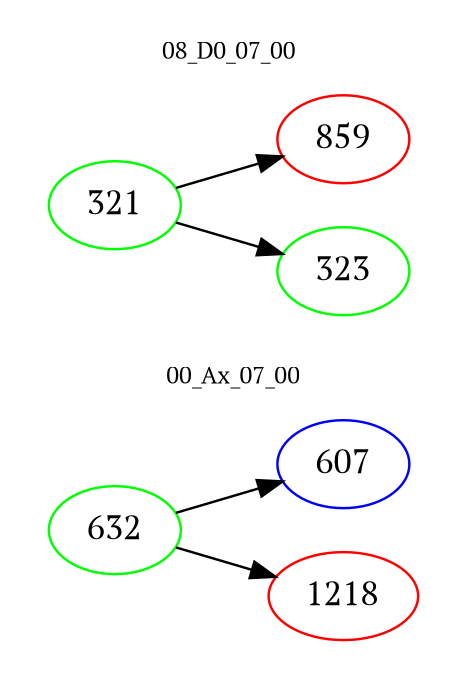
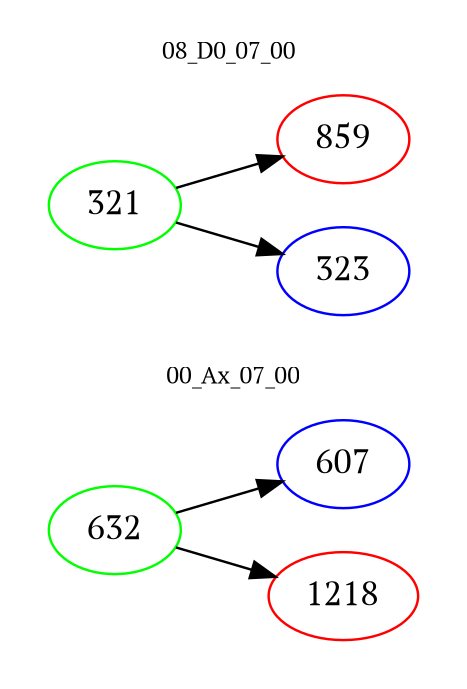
  digraph {
    fontname="PT Serif"
    rankdir=LR
    node [color=green fontname="PT Serif"]
    edge [color=black fontname="PT Serif"]
    n1 [label=632]
    n2 [color=red label=1218]
    n3 [color=blue label=607]
    n4 [label=321]
-   n5 [label=323]
+   n5 [color=blue label=323]
    n6 [color=red label=859]
    subgraph cluster_1 {
      color=white
      fontsize=10
      label="00_Ax_07_00"
      n1
      n2
      n3
    }
    subgraph cluster_2 {
      color=white
      fontsize=10
      label="08_D0_07_00"
      n4
      n5
      n6
    }
    n1 -> n2
    n1 -> n3
    n4 -> n5
    n4 -> n6
  }
